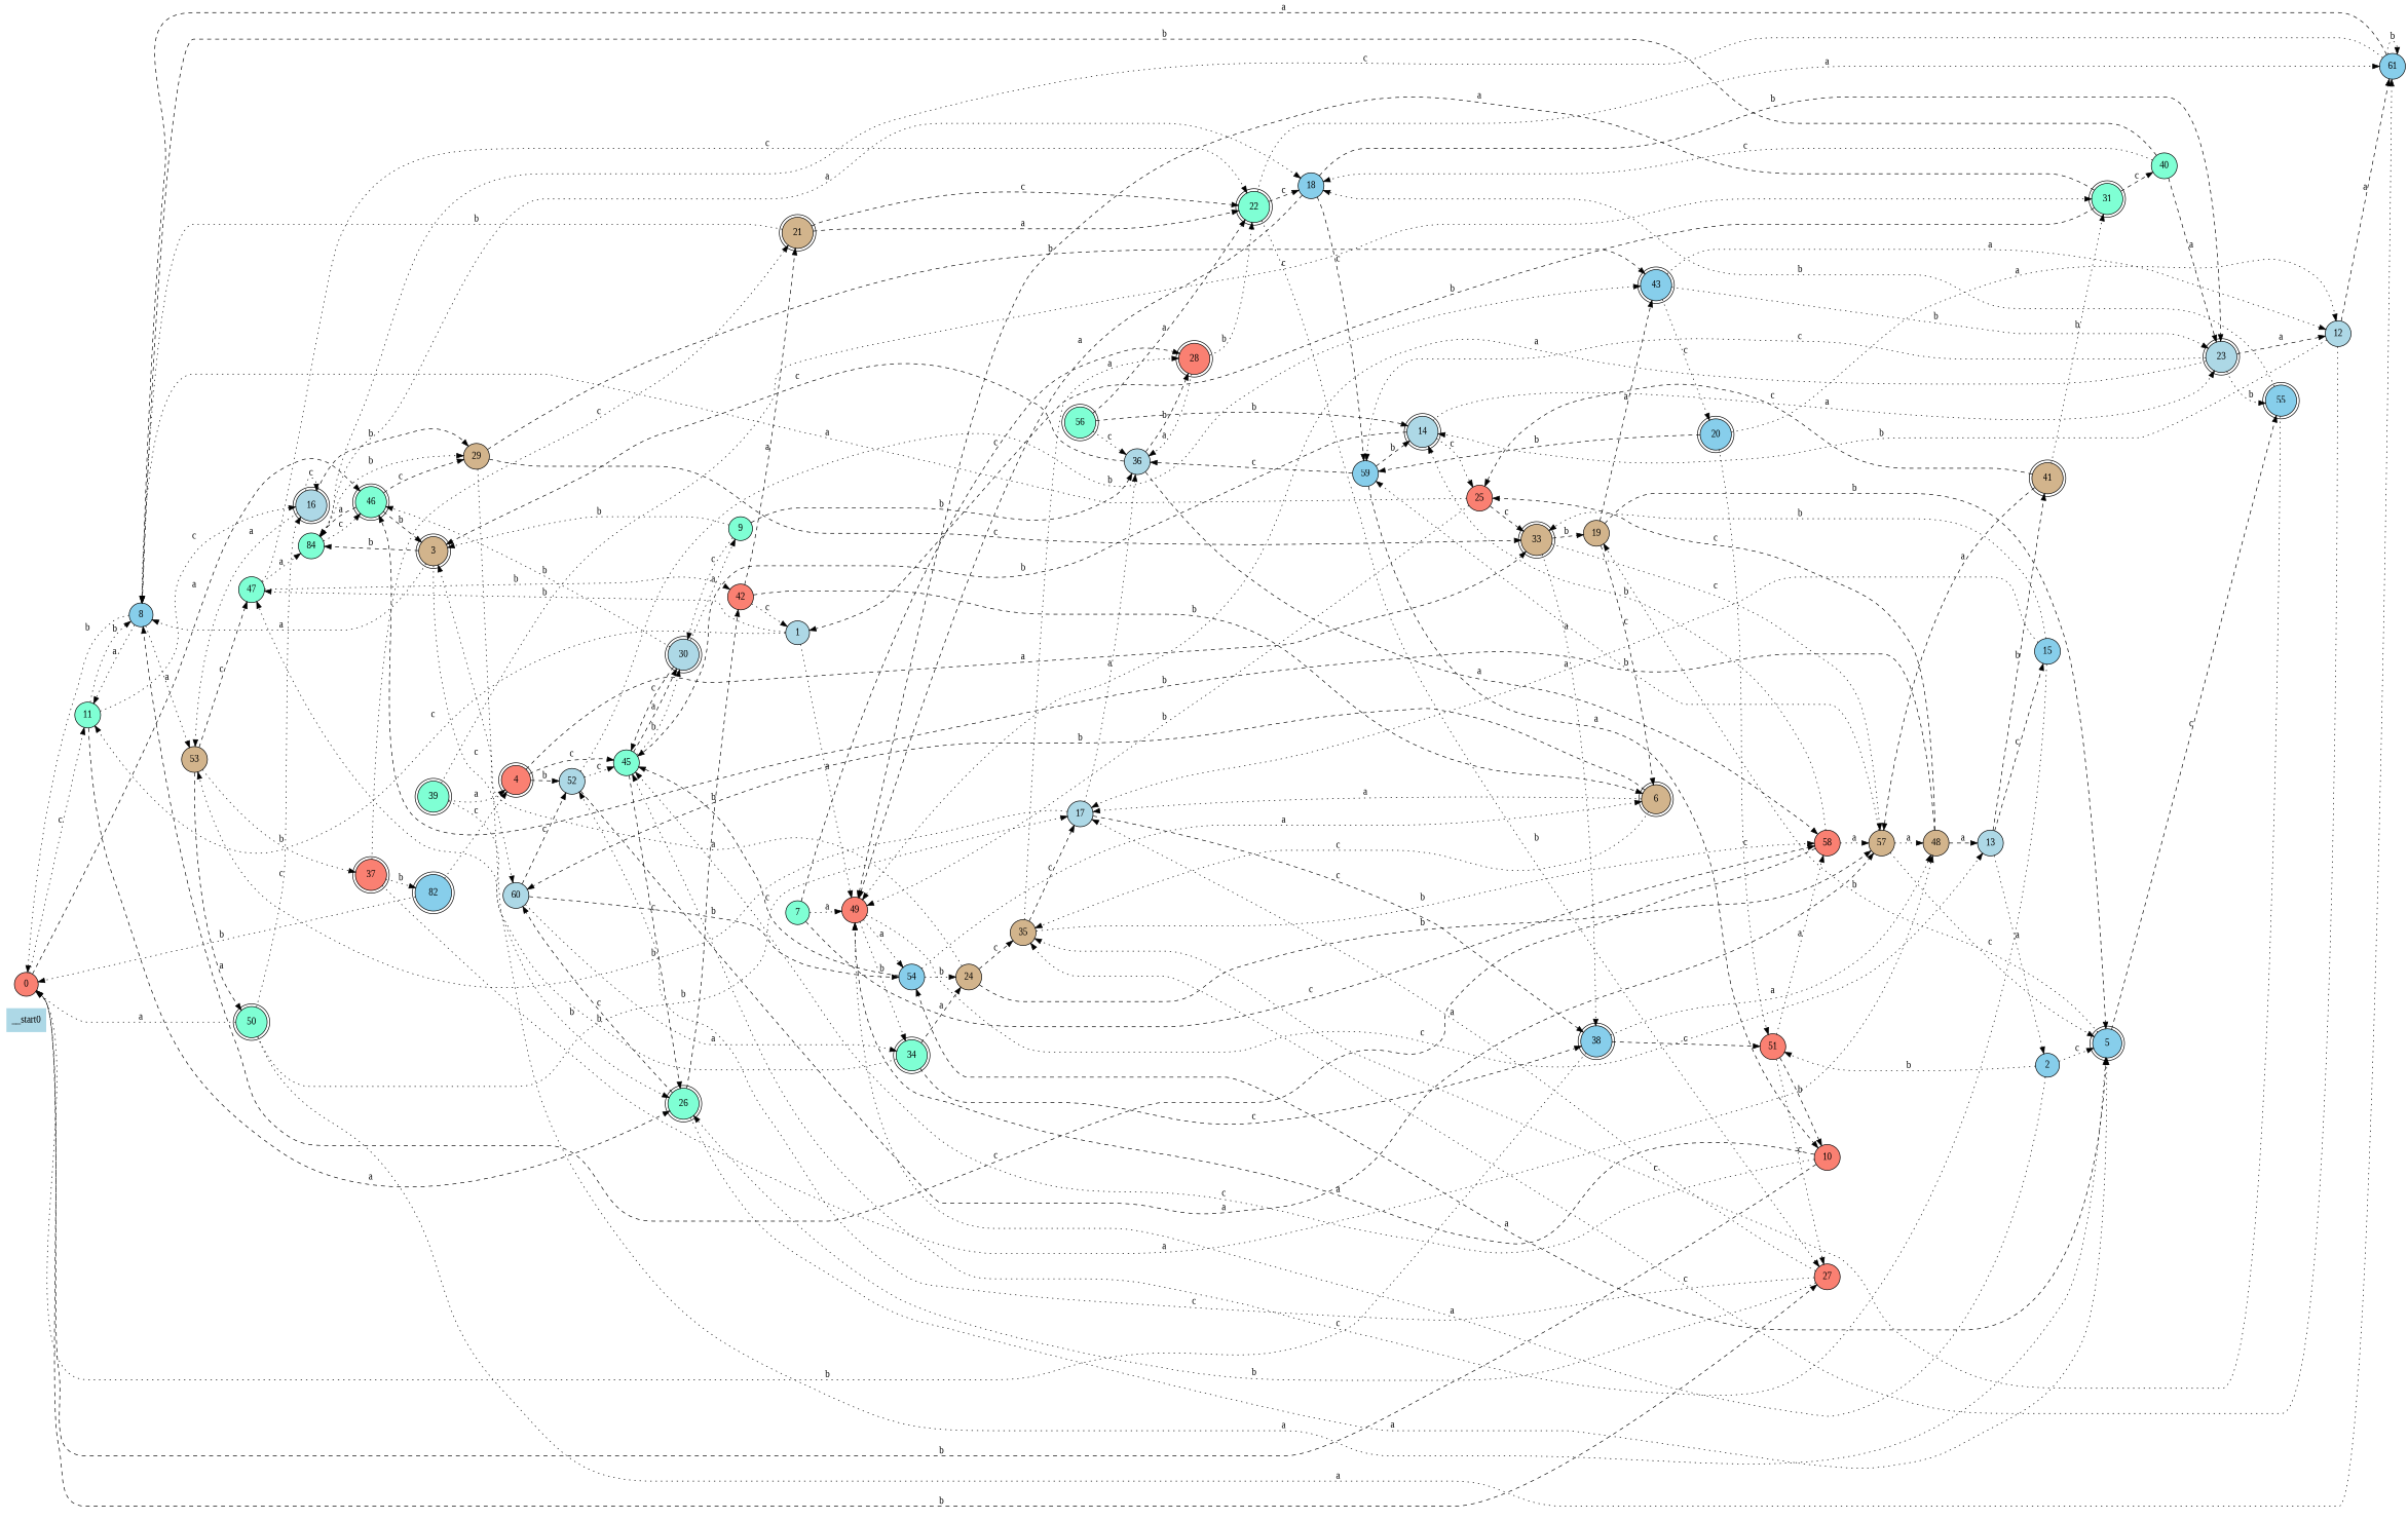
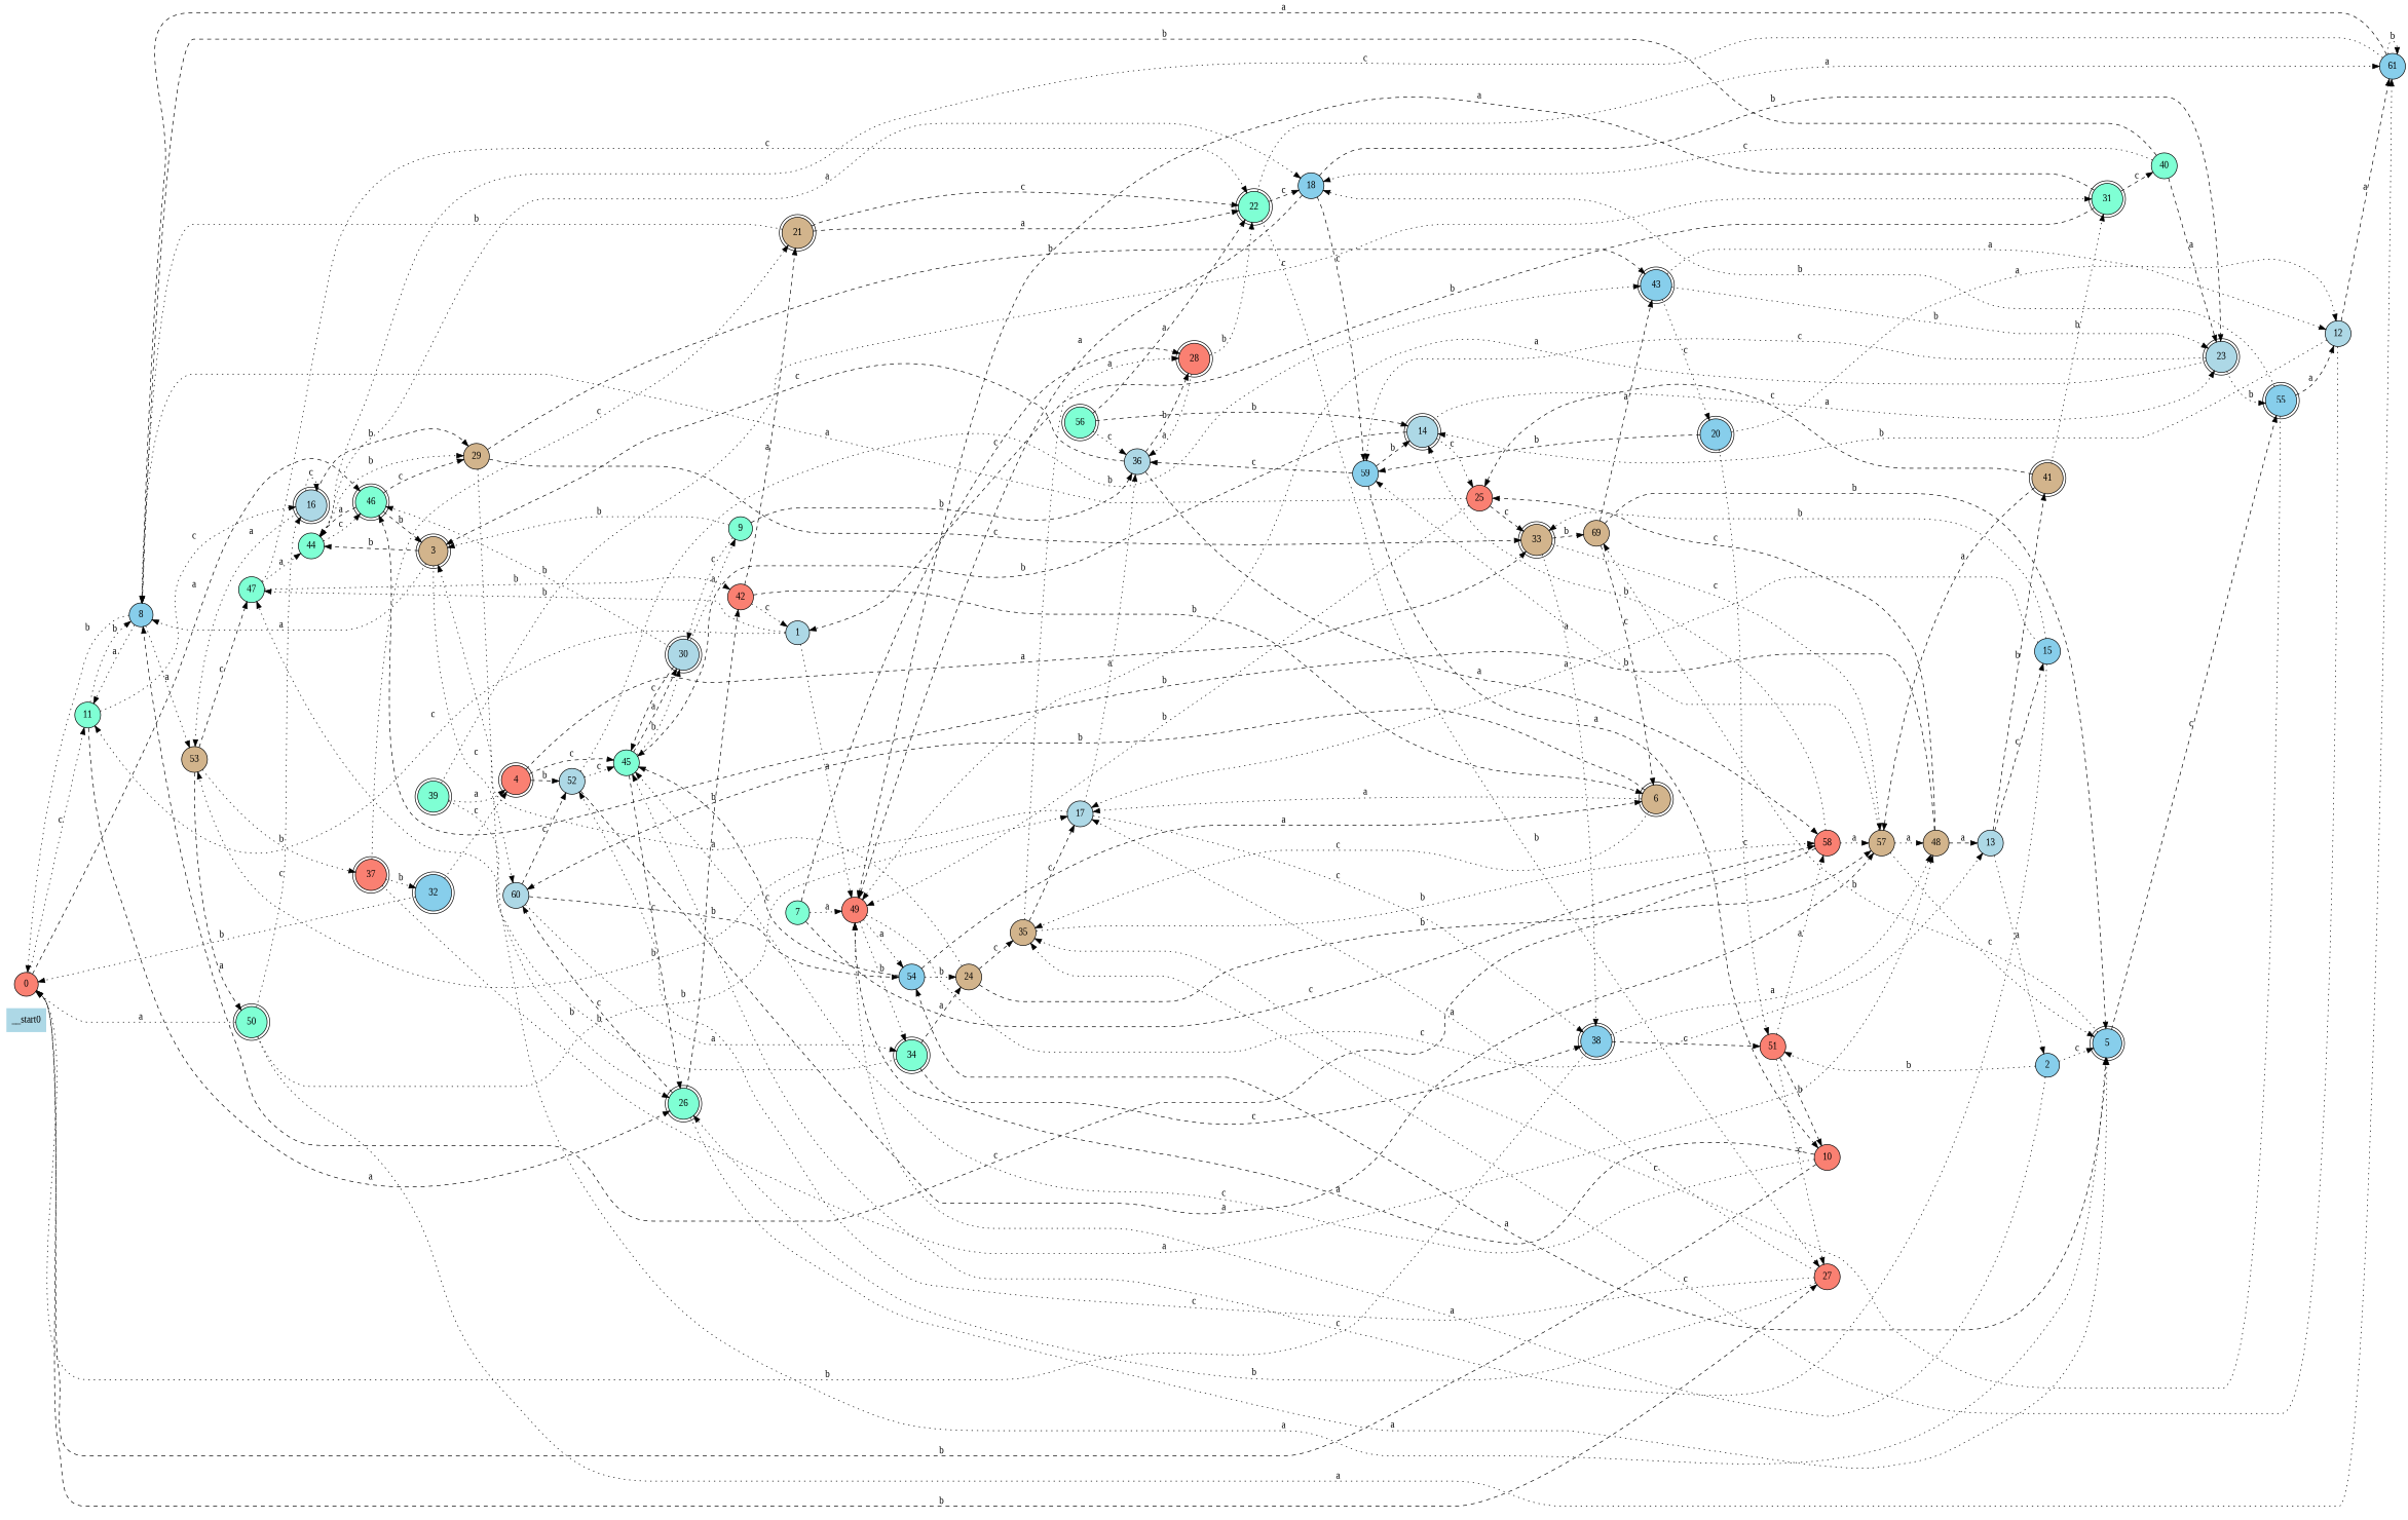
  digraph {
    fontname="Liberation Serif"
    rankdir=LR
    node [fillcolor=aquamarine fontname="Liberation Serif" shape=circle style=filled color=black]
    edge [fontname="Liberation Serif" style=dotted]
    __start0 [fillcolor=lightblue shape=none color=""]
    n2 [fillcolor=salmon label=0]
    n3 [label=11]
    n4 [fillcolor=salmon label=27]
    n5 [label=46 shape=doublecircle style="rounded,filled"]
    n6 [fillcolor=skyblue label=8]
    n7 [fillcolor=lightblue label=16 shape=doublecircle style="rounded,filled"]
    n8 [label=26 shape=doublecircle style="rounded,filled"]
    n9 [fillcolor=lightblue label=52]
    n10 [fillcolor=lightblue label=17]
    n11 [fillcolor=tan label=3 shape=doublecircle style="rounded,filled"]
-   n12 [label=84]
+   n12 [label=44]
    n13 [fillcolor=tan label=29]
    n14 [fillcolor=lightblue label=1]
    n15 [label=47]
    n16 [fillcolor=salmon label=49]
    n17 [label=22 shape=doublecircle style="rounded,filled"]
    n18 [fillcolor=salmon label=42]
    n19 [fillcolor=skyblue label=54]
    n20 [fillcolor=lightblue label=13]
    n21 [label=34 shape=doublecircle style="rounded,filled"]
    n22 [fillcolor=skyblue label=2]
    n23 [fillcolor=skyblue label=5 shape=doublecircle style="rounded,filled"]
    n24 [fillcolor=salmon label=51]
-   n25 [fillcolor=tan label=19]
+   n25 [fillcolor=tan label=69]
    n26 [fillcolor=skyblue label=55 shape=doublecircle style="rounded,filled"]
    n27 [fillcolor=salmon label=58]
    n28 [fillcolor=salmon label=10]
    n29 [fillcolor=lightblue label=60]
    n30 [fillcolor=tan label=53]
    n31 [fillcolor=skyblue label=18]
    n32 [fillcolor=salmon label=4 shape=doublecircle style="rounded,filled"]
    n33 [fillcolor=tan label=33 shape=doublecircle style="rounded,filled"]
    n34 [label=45]
    n35 [fillcolor=skyblue label=38 shape=doublecircle style="rounded,filled"]
    n36 [fillcolor=tan label=57]
    n37 [fillcolor=lightblue label=30 shape=doublecircle style="rounded,filled"]
    n38 [fillcolor=skyblue label=43 shape=doublecircle style="rounded,filled"]
    n39 [fillcolor=tan label=6 shape=doublecircle style="rounded,filled"]
    n40 [fillcolor=tan label=24]
    n41 [fillcolor=tan label=35]
    n42 [fillcolor=lightblue label=12]
    n43 [fillcolor=lightblue label=36]
    n44 [fillcolor=salmon label=28 shape=doublecircle style="rounded,filled"]
    n45 [label=7]
    n46 [fillcolor=lightblue label=14 shape=doublecircle style="rounded,filled"]
    n47 [fillcolor=salmon label=37 shape=doublecircle style="rounded,filled"]
    n48 [label=50 shape=doublecircle style="rounded,filled"]
    n49 [label=9]
    n50 [fillcolor=skyblue label=61]
    n51 [fillcolor=lightblue label=23 shape=doublecircle style="rounded,filled"]
    n52 [fillcolor=salmon label=25]
    n53 [fillcolor=skyblue label=15]
    n54 [fillcolor=tan label=41 shape=doublecircle style="rounded,filled"]
    n55 [label=31 shape=doublecircle style="rounded,filled"]
    n56 [fillcolor=skyblue label=59]
    n57 [fillcolor=tan label=48]
    n58 [fillcolor=skyblue label=20 shape=doublecircle style="rounded,filled"]
    n59 [fillcolor=tan label=21 shape=doublecircle style="rounded,filled"]
    n60 [label=40]
-   n61 [fillcolor=skyblue label=82 shape=doublecircle style="rounded,filled"]
+   n61 [fillcolor=skyblue label=32 shape=doublecircle style="rounded,filled"]
    n62 [label=39 shape=doublecircle style="rounded,filled"]
    n63 [label=56 shape=doublecircle style="rounded,filled"]
    n2 -> n3 [label=c]
    n2 -> n4 [label=b style=dashed]
    n2 -> n5 [label=a style=dashed]
    n3 -> n6 [label=b]
    n3 -> n7 [label=c]
    n3 -> n8 [label=a style=dashed]
    n4 -> n8 [label=b]
    n4 -> n9 [label=c]
    n4 -> n10 [label=a]
    n5 -> n11 [label=b style=dashed]
    n5 -> n12 [label=a style=dashed]
    n5 -> n13 [label=c style=dashed]
    n6 -> n2 [label=b]
    n6 -> n3 [label=a]
    n6 -> n30 [label=a]
    n7 -> n7 [label=c]
    n7 -> n13 [label=b style=dashed]
    n7 -> n30 [label=a]
    n8 -> n18 [label=b style=dashed]
    n8 -> n23 [label=a]
    n8 -> n29 [label=c style=dashed]
    n9 -> n34 [label=c]
    n9 -> n36 [label=a style=dashed]
    n9 -> n38 [label=b]
    n10 -> n30 [label=b]
-   n10 -> n35 [label=c style=dashed]
+   n10 -> n35 [label=c]
    n10 -> n43 [label=a]
    n11 -> n6 [label=a]
    n11 -> n12 [label=b style=dashed]
    n11 -> n29 [label=c]
    n12 -> n5 [label=c]
    n12 -> n13 [label=b]
    n12 -> n31 [label=a]
    n13 -> n23 [label=a]
    n13 -> n33 [label=c style=dashed]
    n13 -> n38 [label=b style=dashed]
    n14 -> n3 [label=c]
    n14 -> n15 [label=b]
    n14 -> n16 [label=a]
    n15 -> n12 [label=a]
    n15 -> n17 [label=c]
    n15 -> n18 [label=b]
    n16 -> n19 [label=a]
    n16 -> n20 [label=c]
    n16 -> n21 [label=b]
    n17 -> n4 [label=b]
    n17 -> n31 [label=c style=dashed]
    n17 -> n50 [label=a]
    n18 -> n14 [label=c]
    n18 -> n39 [label=b style=dashed]
    n18 -> n59 [label=a style=dashed]
    n19 -> n34 [label=c style=dashed]
-   n19 -> n39 [label=a]
+   n19 -> n39 [label=a style=dashed]
    n19 -> n40 [label=b]
    n20 -> n22 [label=a]
    n20 -> n53 [label=c style=dashed]
    n20 -> n54 [label=b style=dashed]
    n21 -> n15 [label=b]
    n21 -> n35 [label=c style=dashed]
    n21 -> n40 [label=a style=dashed]
    n22 -> n16 [label=a]
    n22 -> n23 [label=c]
    n22 -> n24 [label=b]
    n23 -> n19 [label=a style=dashed]
    n23 -> n25 [label=b]
    n23 -> n26 [label=c style=dashed]
    n24 -> n4 [label=c]
    n24 -> n27 [label=a]
    n24 -> n28 [label=b style=dashed]
    n25 -> n23 [label=b style=dashed]
    n25 -> n38 [label=a style=dashed]
    n25 -> n39 [label=c style=dashed]
    n26 -> n31 [label=b]
    n26 -> n41 [label=c]
-   n51 -> n42 [label=a style=dashed]
+   n26 -> n42 [label=a style=dashed]
    n27 -> n6 [label=c style=dashed]
    n27 -> n36 [label=a]
    n27 -> n46 [label=b]
    n28 -> n2 [label=b style=dashed]
    n28 -> n16 [label=a style=dashed]
    n28 -> n34 [label=c]
    n29 -> n9 [label=c style=dashed]
    n29 -> n19 [label=b style=dashed]
    n29 -> n21 [label=a]
    n30 -> n15 [label=c style=dashed]
    n30 -> n47 [label=b]
    n30 -> n48 [label=a style=dashed]
    n31 -> n16 [label=a style=dashed]
    n31 -> n51 [label=b style=dashed]
    n31 -> n56 [label=c style=dashed]
    n32 -> n9 [label=b style=dashed]
    n32 -> n33 [label=a style=dashed]
    n32 -> n34 [label=c style=dashed]
    n33 -> n25 [label=b style=dashed]
    n33 -> n35 [label=a]
    n33 -> n36 [label=c]
    n34 -> n8 [label=c style=dashed]
    n34 -> n37 [label=a style=dashed]
    n34 -> n37 [label=b]
    n35 -> n2 [label=b]
    n35 -> n24 [label=c style=dashed]
    n35 -> n57 [label=a]
    n36 -> n23 [label=c]
    n36 -> n56 [label=b]
    n36 -> n57 [label=a]
    n37 -> n5 [label=b]
    n37 -> n34 [label=c style=dashed]
    n37 -> n49 [label=a]
    n38 -> n42 [label=a]
    n38 -> n51 [label=b]
    n38 -> n58 [label=c]
    n39 -> n10 [label=a]
    n39 -> n29 [label=b style=dashed]
    n39 -> n41 [label=c]
    n40 -> n11 [label=a]
    n40 -> n36 [label=b style=dashed]
    n40 -> n41 [label=c style=dashed]
    n41 -> n10 [label=c style=dashed]
    n41 -> n27 [label=b]
    n41 -> n44 [label=a]
    n42 -> n41 [label=c]
    n42 -> n46 [label=b]
    n42 -> n50 [label=a style=dashed]
    n43 -> n11 [label=c style=dashed]
    n43 -> n27 [label=a style=dashed]
    n43 -> n44 [label=b style=dashed]
    n44 -> n17 [label=b]
    n44 -> n43 [label=a]
    n45 -> n16 [label=a]
    n45 -> n27 [label=c style=dashed]
    n45 -> n44 [label=c style=dashed]
    n46 -> n34 [label=b style=dashed]
    n46 -> n51 [label=a]
    n46 -> n52 [label=c]
    n47 -> n57 [label=a]
    n47 -> n59 [label=c]
    n47 -> n61 [label=b]
    n48 -> n2 [label=a]
    n48 -> n7 [label=c]
    n48 -> n10 [label=b]
    n48 -> n50 [label=a]
    n49 -> n11 [label=b]
    n49 -> n37 [label=c]
    n49 -> n43 [label=b style=dashed]
    n50 -> n6 [label=a style=dashed]
    n50 -> n12 [label=c]
    n50 -> n50 [label=b]
    n51 -> n16 [label=a]
    n51 -> n26 [label=b]
    n51 -> n56 [label=c]
    n52 -> n6 [label=a]
    n52 -> n16 [label=b]
    n52 -> n33 [label=c style=dashed]
    n53 -> n10 [label=a]
    n53 -> n33 [label=b]
    n53 -> n34 [label=c]
    n54 -> n36 [label=a style=dashed]
    n54 -> n52 [label=c style=dashed]
    n54 -> n55 [label=b]
    n55 -> n14 [label=b style=dashed]
    n55 -> n16 [label=a style=dashed]
    n55 -> n60 [label=c style=dashed]
    n56 -> n28 [label=a style=dashed]
    n56 -> n43 [label=c style=dashed]
    n56 -> n46 [label=b style=dashed]
    n57 -> n5 [label=b style=dashed]
    n57 -> n20 [label=a style=dashed]
    n57 -> n52 [label=c style=dashed]
    n58 -> n24 [label=c]
    n58 -> n42 [label=a]
    n58 -> n56 [label=b style=dashed]
    n59 -> n6 [label=b]
    n59 -> n17 [label=a style=dashed]
    n59 -> n17 [label=c style=dashed]
    n60 -> n6 [label=b style=dashed]
    n60 -> n31 [label=c]
    n60 -> n51 [label=a style=dashed]
    n61 -> n2 [label=b]
    n61 -> n32 [label=c]
    n62 -> n8 [label=b]
    n62 -> n32 [label=a]
    n62 -> n55 [label=c]
    n63 -> n17 [label=a style=dashed]
    n63 -> n43 [label=c]
    n63 -> n46 [label=b style=dashed]
  }
